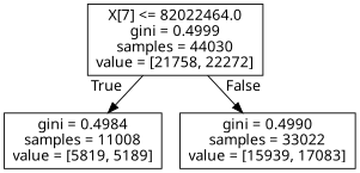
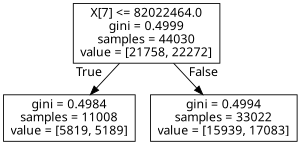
  digraph {
    fontname="Noto Sans"
    node [shape=box fontname="Noto Sans"]
    edge [labeldistance=2.5 fontname="Noto Sans"]
    n1 [label="X[7] <= 82022464.0\ngini = 0.4999\nsamples = 44030\nvalue = [21758, 22272]"]
    n2 [label="gini = 0.4984\nsamples = 11008\nvalue = [5819, 5189]"]
-   n3 [label="gini = 0.4990\nsamples = 33022\nvalue = [15939, 17083]"]
+   n3 [label="gini = 0.4994\nsamples = 33022\nvalue = [15939, 17083]"]
    n1 -> n2 [headlabel=True labelangle=45]
    n1 -> n3 [headlabel=False labelangle=-45]
  }
